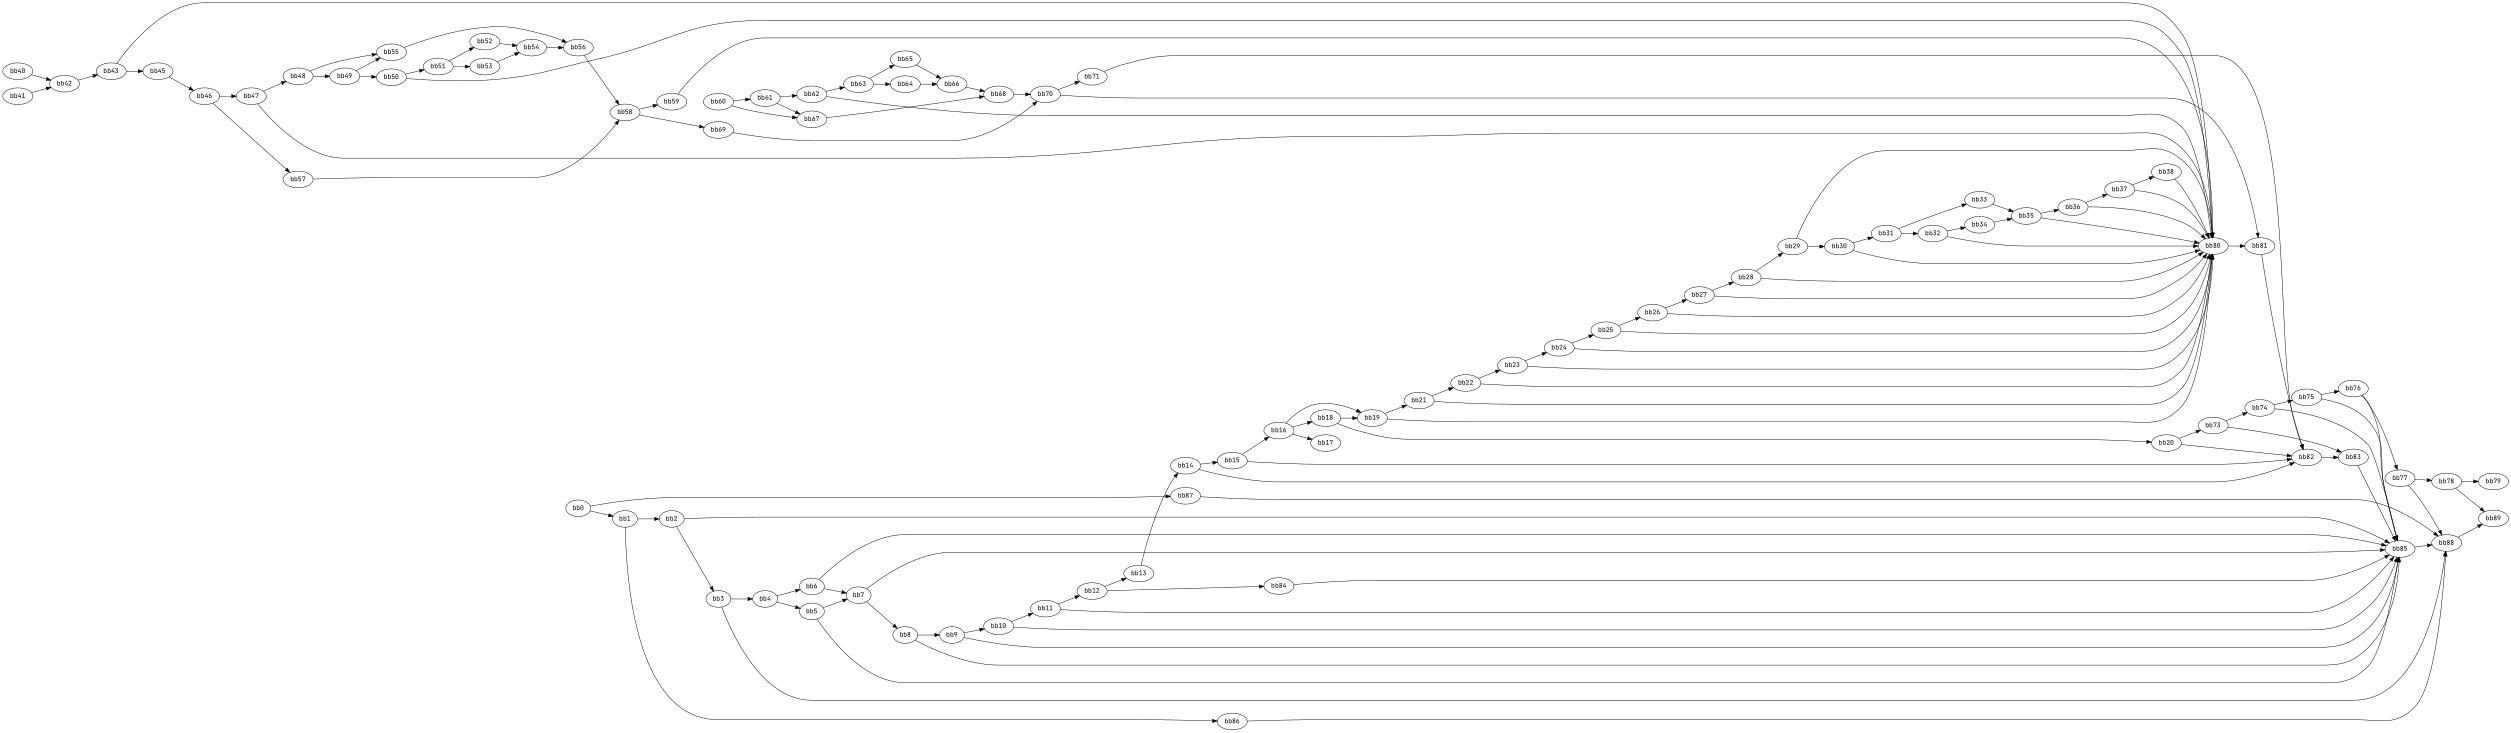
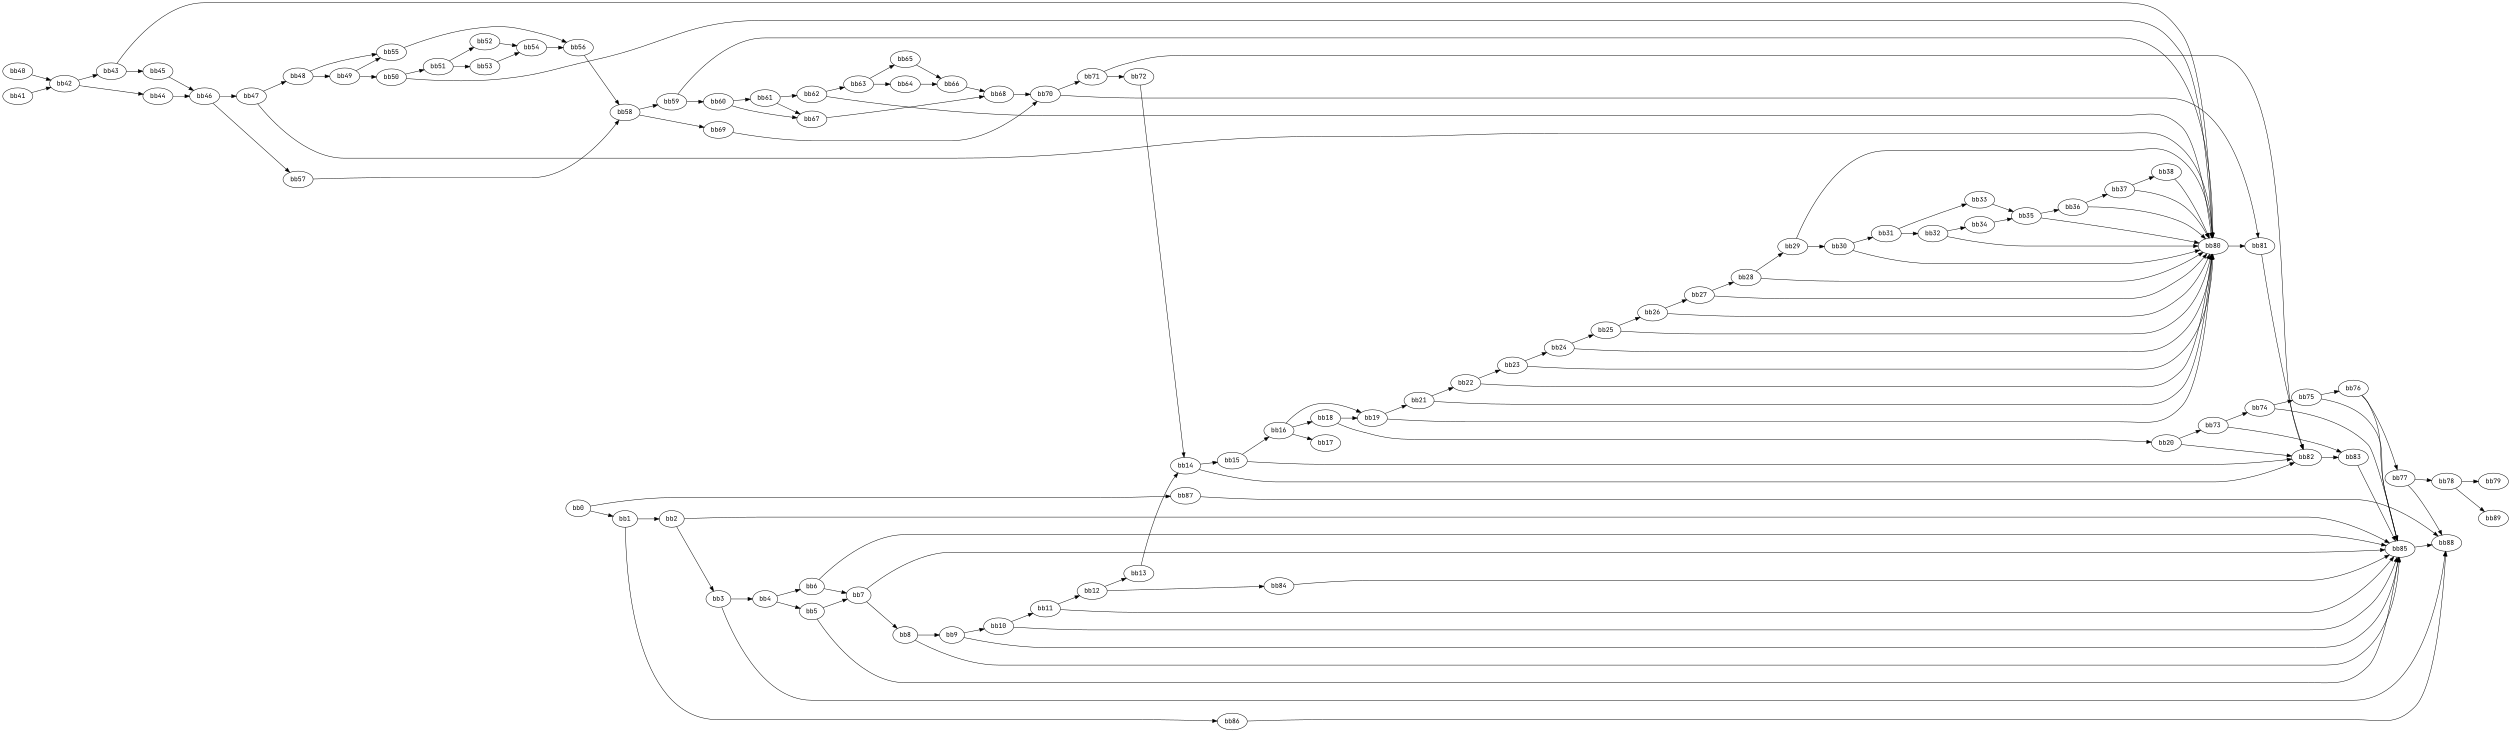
  digraph {
    fontname="JetBrains Mono"
    rankdir=LR
    node [fontname="JetBrains Mono"]
    edge [fontname="JetBrains Mono"]
    n1 [label="bb0\l"]
    n2 [label="bb1\l"]
    n3 [label="bb87\l"]
    n4 [label="bb2\l"]
    n5 [label="bb86\l"]
    n6 [label="bb88\l"]
    n7 [label="bb3\l"]
    n8 [label="bb85\l"]
    n9 [label="bb4\l"]
    n10 [label="bb5\l"]
    n11 [label="bb6\l"]
    n12 [label="bb7\l"]
    n13 [label="bb8\l"]
    n14 [label="bb9\l"]
    n15 [label="bb10\l"]
    n16 [label="bb11\l"]
    n17 [label="bb12\l"]
    n18 [label="bb13\l"]
    n19 [label="bb84\l"]
    n20 [label="bb14\l"]
    n21 [label="bb15\l"]
    n22 [label="bb82\l"]
    n23 [label="bb16\l"]
    n24 [label="bb83\l"]
    n25 [label="bb17\l"]
    n26 [label="bb18\l"]
    n27 [label="bb19\l"]
    n28 [label="bb20\l"]
    n29 [label="bb21\l"]
    n30 [label="bb80\l"]
    n31 [label="bb73\l"]
    n32 [label="bb22\l"]
    n33 [label="bb81\l"]
    n34 [label="bb74\l"]
    n35 [label="bb23\l"]
    n36 [label="bb24\l"]
    n37 [label="bb25\l"]
    n38 [label="bb26\l"]
    n39 [label="bb27\l"]
    n40 [label="bb28\l"]
    n41 [label="bb29\l"]
    n42 [label="bb30\l"]
    n43 [label="bb31\l"]
    n44 [label="bb32\l"]
    n45 [label="bb33\l"]
    n46 [label="bb34\l"]
    n47 [label="bb35\l"]
    n48 [label="bb36\l"]
    n49 [label="bb37\l"]
    n50 [label="bb38\l"]
    n51 [label="bb40\l"]
    n52 [label="bb42\l"]
    n53 [label="bb41\l"]
    n54 [label="bb43\l"]
+   n55 [label="bb44\l"]
    n56 [label="bb45\l"]
    n57 [label="bb46\l"]
    n58 [label="bb47\l"]
    n59 [label="bb57\l"]
    n60 [label="bb48\l"]
    n61 [label="bb58\l"]
    n62 [label="bb49\l"]
    n63 [label="bb55\l"]
    n64 [label="bb50\l"]
    n65 [label="bb56\l"]
    n66 [label="bb51\l"]
    n67 [label="bb52\l"]
    n68 [label="bb53\l"]
    n69 [label="bb54\l"]
    n70 [label="bb59\l"]
    n71 [label="bb69\l"]
    n72 [label="bb60\l"]
    n73 [label="bb70\l"]
    n74 [label="bb61\l"]
    n75 [label="bb67\l"]
    n76 [label="bb62\l"]
    n77 [label="bb68\l"]
    n78 [label="bb63\l"]
    n79 [label="bb64\l"]
    n80 [label="bb65\l"]
    n81 [label="bb66\l"]
    n82 [label="bb71\l"]
+   n83 [label="bb72\l"]
    n84 [label="bb75\l"]
    n85 [label="bb76\l"]
    n86 [label="bb77\l"]
    n87 [label="bb78\l"]
    n88 [label="bb79\l"]
    n89 [label="bb89\l"]
    n1 -> n2
    n1 -> n3
    n2 -> n4
    n2 -> n5
    n3 -> n6
    n4 -> n7
    n4 -> n8
    n5 -> n6
-   n6 -> n89
    n7 -> n6
    n7 -> n9
    n8 -> n6
    n9 -> n10
    n9 -> n11
    n10 -> n8
    n10 -> n12
    n11 -> n8
    n11 -> n12
    n12 -> n8
    n12 -> n13
    n13 -> n8
    n13 -> n14
    n14 -> n8
    n14 -> n15
    n15 -> n8
    n15 -> n16
    n16 -> n8
    n16 -> n17
    n17 -> n18
    n17 -> n19
    n18 -> n20
    n19 -> n8
    n20 -> n21
    n20 -> n22
    n21 -> n22
    n21 -> n23
    n22 -> n24
    n23 -> n25
    n23 -> n26
    n23 -> n27
    n24 -> n8
    n26 -> n27
    n26 -> n28
    n27 -> n29
    n27 -> n30
    n28 -> n22
    n28 -> n31
    n29 -> n30
    n29 -> n32
    n30 -> n33
    n31 -> n24
    n31 -> n34
    n32 -> n30
    n32 -> n35
    n33 -> n22
    n34 -> n8
    n34 -> n84
    n35 -> n30
    n35 -> n36
    n36 -> n30
    n36 -> n37
    n37 -> n30
    n37 -> n38
    n38 -> n30
    n38 -> n39
    n39 -> n30
    n39 -> n40
    n40 -> n30
    n40 -> n41
    n41 -> n30
    n41 -> n42
    n42 -> n30
    n42 -> n43
    n43 -> n44
    n43 -> n45
    n44 -> n30
    n44 -> n46
    n45 -> n47
    n46 -> n47
    n47 -> n30
    n47 -> n48
    n48 -> n30
    n48 -> n49
    n49 -> n30
    n49 -> n50
    n50 -> n30
    n51 -> n52
    n52 -> n54
+   n52 -> n55
    n53 -> n52
    n54 -> n30
    n54 -> n56
+   n55 -> n57
    n56 -> n57
    n57 -> n58
    n57 -> n59
    n58 -> n30
    n58 -> n60
    n59 -> n61
    n60 -> n62
    n60 -> n63
    n61 -> n70
    n61 -> n71
    n62 -> n63
    n62 -> n64
    n63 -> n65
    n64 -> n30
    n64 -> n66
    n65 -> n61
    n66 -> n67
    n66 -> n68
    n67 -> n69
    n68 -> n69
    n69 -> n65
    n70 -> n30
+   n70 -> n72
    n71 -> n73
    n72 -> n74
    n72 -> n75
    n73 -> n33
    n73 -> n82
    n74 -> n75
    n74 -> n76
    n75 -> n77
    n76 -> n30
    n76 -> n78
    n77 -> n73
    n78 -> n79
    n78 -> n80
    n79 -> n81
    n80 -> n81
    n81 -> n77
    n82 -> n22
+   n82 -> n83
+   n83 -> n20
    n84 -> n8
    n84 -> n85
    n85 -> n8
    n85 -> n86
    n86 -> n6
    n86 -> n87
    n87 -> n88
    n87 -> n89
  }
